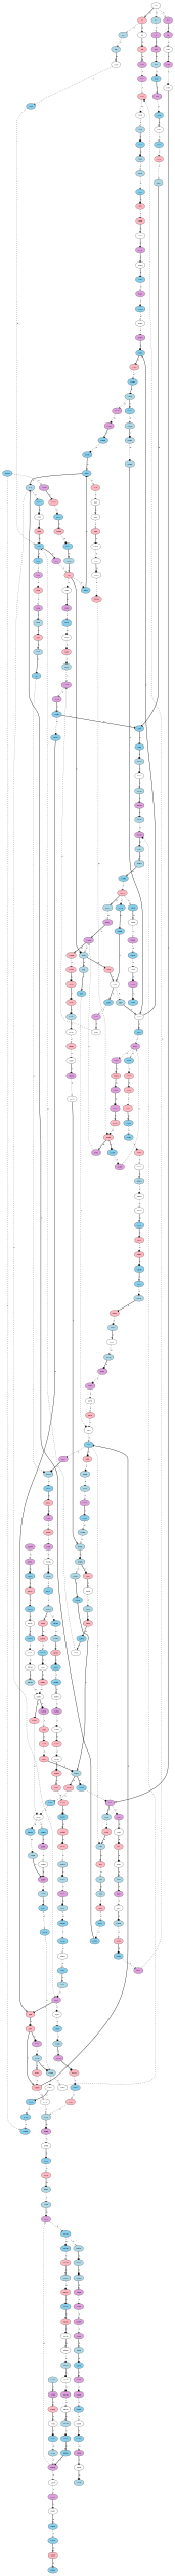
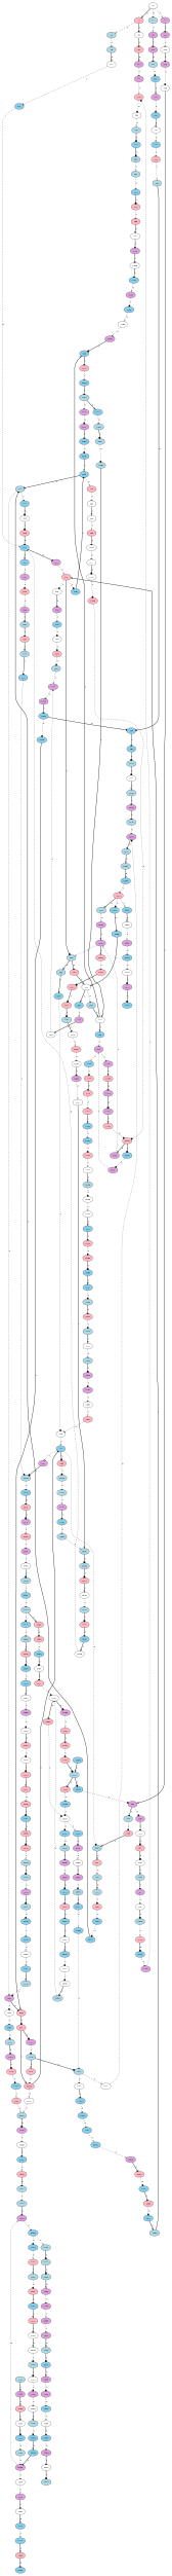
  strict digraph {
    fontname="Fira Sans"
    node [fillcolor=skyblue fontname="Fira Sans" style=filled]
    edge [arrowhead=tee fontname="Fira Sans" style=bold]
    S0 [fillcolor=white]
    S1 [fillcolor=lightpink]
    S2 [fillcolor=plum]
    S3 [fillcolor=lightblue]
    S4 [fillcolor=white]
    S5 [fillcolor=lightblue]
    S6 [fillcolor=plum]
    S7 [fillcolor=plum]
    S8 [fillcolor=lightpink]
    S9 [fillcolor=lightblue]
    S10 [fillcolor=white]
    S11 [fillcolor=plum]
    S12 [fillcolor=plum]
    S13 [fillcolor=white]
    S14 [fillcolor=plum]
    S15 [fillcolor=lightblue]
    S16 [fillcolor=plum]
    S17
    S18 [fillcolor=white]
    S19
    S20 [fillcolor=lightpink]
    S21
    S22 [fillcolor=plum]
    S23 [fillcolor=plum]
    S24 [fillcolor=white]
    S25 [fillcolor=plum]
    S26
    S27 [fillcolor=plum]
    S28 [fillcolor=lightblue]
    S29
    S30 [fillcolor=lightblue]
    S31 [fillcolor=lightpink]
    S32 [fillcolor=plum]
    S33 [fillcolor=white]
    S34 [fillcolor=lightpink]
    S35 [fillcolor=white]
    S36
    S37 [fillcolor=white]
    S38
    S39 [fillcolor=lightblue]
    S40 [fillcolor=lightpink]
    S41 [fillcolor=lightpink]
    S42 [fillcolor=lightblue]
    S43
    S44 [fillcolor=lightblue]
    S45 [fillcolor=plum]
    S46
    S47 [fillcolor=lightblue]
    S48 [fillcolor=lightpink]
    S49 [fillcolor=plum]
    S50 [fillcolor=white]
    S51 [fillcolor=lightpink]
    S52 [fillcolor=lightpink]
    S53 [fillcolor=lightblue]
    S54
    S55 [fillcolor=lightblue]
    S56 [fillcolor=lightpink]
    S57
    S58 [fillcolor=white]
    S59 [fillcolor=lightblue]
    S60 [fillcolor=lightblue]
    S61 [fillcolor=lightblue]
    S62 [fillcolor=lightblue]
    S63
    S64 [fillcolor=white]
    S65
    S66 [fillcolor=plum]
    S67 [fillcolor=white]
    S68 [fillcolor=white]
    S69 [fillcolor=lightblue]
    S70
    S71 [fillcolor=lightpink]
    S72 [fillcolor=plum]
    S73 [fillcolor=lightblue]
    S74
    S75 [fillcolor=lightpink]
    S76 [fillcolor=lightpink]
    S77 [fillcolor=white]
    S78 [fillcolor=lightpink]
    S79 [fillcolor=white]
    S80 [fillcolor=white]
    S81
    S82 [fillcolor=white]
    S83 [fillcolor=plum]
    S84 [fillcolor=lightblue]
    S85 [fillcolor=white]
    S86 [fillcolor=lightpink]
    S87
    S88 [fillcolor=lightpink]
    S89 [fillcolor=lightblue]
    S90 [fillcolor=lightpink]
    S91 [fillcolor=lightpink]
    S92
    S93 [fillcolor=lightpink]
    S94 [fillcolor=lightpink]
    S95 [fillcolor=plum]
    S96
    S97
    S98 [fillcolor=white]
    S99
    S100 [fillcolor=lightblue]
    S101
    S102 [fillcolor=lightblue]
    S103 [fillcolor=white]
    S104 [fillcolor=plum]
    S105 [fillcolor=plum]
    n107 [fillcolor=lightpink label=S906]
    S107 [fillcolor=lightblue]
    S108 [fillcolor=white]
    S109 [fillcolor=lightblue]
    S110 [fillcolor=lightblue]
    S111 [fillcolor=plum]
    S112 [fillcolor=lightpink]
    S113 [fillcolor=lightpink]
    S114
    S115 [fillcolor=white]
    S116 [fillcolor=plum]
    S117 [fillcolor=plum]
    S118 [fillcolor=lightblue]
    S119 [fillcolor=white]
    S120 [fillcolor=plum]
    S121 [fillcolor=white]
    S122 [fillcolor=lightblue]
    S123
    S124
    S125 [fillcolor=plum]
    S126
    S127
    S128 [fillcolor=lightblue]
    S129 [fillcolor=white]
    S130
    S131 [fillcolor=lightpink]
    S132 [fillcolor=lightblue]
    S173 [fillcolor=lightblue]
    S134 [fillcolor=lightpink]
    S135 [fillcolor=white]
    S136 [fillcolor=plum]
    S137 [fillcolor=lightpink]
    S138 [fillcolor=lightpink]
    S139 [fillcolor=lightpink]
    S140 [fillcolor=lightblue]
    S141 [fillcolor=plum]
    S142 [fillcolor=plum]
    S143
    S144
    S145 [fillcolor=white]
    S146 [fillcolor=white]
    S133 [fillcolor=lightblue]
    S147 [fillcolor=plum]
    S148
    S149 [fillcolor=lightpink]
    S150
    S151 [fillcolor=plum]
    S152 [fillcolor=lightpink]
    S153 [fillcolor=plum]
    S154 [fillcolor=plum]
    S155
    S156 [fillcolor=lightblue]
    S157 [fillcolor=plum]
    S158
    S159 [fillcolor=plum]
    S160 [fillcolor=lightpink]
    S161 [fillcolor=lightpink]
    S162 [fillcolor=lightpink]
    S163 [fillcolor=lightblue]
    S164 [fillcolor=lightpink]
    S165 [fillcolor=lightpink]
    S166 [fillcolor=plum]
    S167 [fillcolor=plum]
    S168 [fillcolor=lightblue]
    S169
    S170
    S171 [fillcolor=lightblue]
    S172 [fillcolor=white]
    S174
    S175 [fillcolor=plum]
    S176 [fillcolor=lightblue]
    S177 [fillcolor=plum]
    S178
    S179 [fillcolor=lightpink]
    S180
    S181 [fillcolor=lightblue]
    S182 [fillcolor=white]
    S183
    S184 [fillcolor=lightblue]
    S185
    S186 [fillcolor=plum]
    S187 [fillcolor=plum]
    S188 [fillcolor=plum]
    S189 [fillcolor=lightblue]
    S190 [fillcolor=white]
    S191
    S192
    S193 [fillcolor=lightblue]
    S194 [fillcolor=plum]
    S195
    S196
    S197 [fillcolor=lightblue]
    S198 [fillcolor=white]
    S199 [fillcolor=lightpink]
-   S200 [fillcolor=lightblue]
    S201 [fillcolor=lightpink]
    S202 [fillcolor=lightblue]
    S203 [fillcolor=lightpink]
    S204 [fillcolor=plum]
    S205 [fillcolor=lightpink]
    S206 [fillcolor=plum]
    S207
    S208 [fillcolor=lightpink]
    S209
    S210 [fillcolor=white]
    S211
    S212 [fillcolor=white]
    S213 [fillcolor=lightpink]
    S214
    S215 [fillcolor=lightblue]
    S216
    S217 [fillcolor=white]
    S218 [fillcolor=plum]
    S219 [fillcolor=lightpink]
    S220 [fillcolor=lightpink]
    S221 [fillcolor=lightblue]
    S222 [fillcolor=lightblue]
    S223 [fillcolor=lightblue]
    S224 [fillcolor=lightblue]
    S225
    S226 [fillcolor=white]
    S227 [fillcolor=plum]
    S228
    S229 [fillcolor=plum]
    S230
    S231 [fillcolor=lightblue]
    S232 [fillcolor=lightpink]
    S233 [fillcolor=lightpink]
    S234
    S235 [fillcolor=lightpink]
    S236
    S237 [fillcolor=lightpink]
    S238 [fillcolor=white]
    S239 [fillcolor=lightpink]
    S240 [fillcolor=plum]
    S241 [fillcolor=white]
    S242
    S243 [fillcolor=lightblue]
    S244 [fillcolor=lightblue]
    S245 [fillcolor=lightblue]
    S246
    S247
    S248 [fillcolor=lightblue]
    S249 [fillcolor=lightpink]
    S250 [fillcolor=white]
    S251
    S252
    S253
    S254 [fillcolor=lightpink]
    S255 [fillcolor=lightblue]
    S256 [fillcolor=white]
    S257 [fillcolor=white]
    S258 [fillcolor=white]
    S259 [fillcolor=lightpink]
    S260
    S261
    S262 [fillcolor=lightblue]
    S263 [fillcolor=white]
    S264
    S265 [fillcolor=lightblue]
    S266 [fillcolor=lightblue]
    S267 [fillcolor=lightpink]
    S268
    S269
    S270
    S271 [fillcolor=white]
    S272 [fillcolor=lightpink]
    S273 [fillcolor=plum]
    S274 [fillcolor=lightpink]
    S275 [fillcolor=lightpink]
    S276 [fillcolor=plum]
    S277 [fillcolor=white]
    S278 [fillcolor=plum]
    S279 [fillcolor=lightblue]
    S280
    S281 [fillcolor=lightpink]
    S282 [fillcolor=lightpink]
    S283
    S284
    S285
    S286 [fillcolor=plum]
    S287 [fillcolor=plum]
    S288 [fillcolor=white]
    S289 [fillcolor=plum]
    S290 [fillcolor=white]
    S291 [fillcolor=white]
    S292
    S293 [fillcolor=lightpink]
    S294 [fillcolor=plum]
    S295 [fillcolor=white]
    S296 [fillcolor=plum]
    S297 [fillcolor=plum]
    S298 [fillcolor=plum]
    S299 [fillcolor=plum]
    S300 [fillcolor=lightpink]
    S301
    S302 [fillcolor=white]
    S303 [fillcolor=plum]
    S304 [fillcolor=lightblue]
    S305
    S306 [fillcolor=white]
    S307 [fillcolor=lightpink]
    S308 [fillcolor=lightblue]
    S309 [fillcolor=white]
    S310 [fillcolor=lightblue]
    S311
    S312 [fillcolor=lightpink]
    S313 [fillcolor=lightpink]
    S314 [fillcolor=lightpink]
    S315 [fillcolor=lightpink]
    S316 [fillcolor=lightblue]
    S317
    S318
    S319
    S320 [fillcolor=white]
    S321 [fillcolor=lightpink]
    S322 [fillcolor=lightblue]
    S323 [fillcolor=white]
    S324 [fillcolor=plum]
    S325 [fillcolor=white]
    S326 [fillcolor=lightpink]
    S327 [fillcolor=white]
    S328 [fillcolor=plum]
    S329 [fillcolor=plum]
    S330
    S331 [fillcolor=lightpink]
    S332 [fillcolor=lightblue]
    S333 [fillcolor=white]
    S334
    S335 [fillcolor=white]
    S336 [fillcolor=lightpink]
    S337 [fillcolor=plum]
    S338 [fillcolor=lightblue]
    S339 [fillcolor=white]
    S340 [fillcolor=white]
    S341
    S342 [fillcolor=plum]
    S343
    S344
    S345 [fillcolor=lightblue]
    S346 [fillcolor=lightpink]
    S347 [fillcolor=white]
    S348
    S349 [fillcolor=plum]
    S350 [fillcolor=lightpink]
    S351 [fillcolor=lightpink]
    S352 [fillcolor=white]
    S353 [fillcolor=lightblue]
    S354 [fillcolor=lightblue]
    S355 [fillcolor=lightblue]
    S356 [fillcolor=plum]
    S357 [fillcolor=lightblue]
    S358
    S359
    S360 [fillcolor=white]
    S361
    S362 [fillcolor=lightblue]
    S0 -> S1 [arrowhead=onormal label=C]
    S0 -> S2 [arrowhead=onormal label=A style=dashed]
    S0 -> S3 [label=G style=dashed]
    S1 -> S4 [label=C]
    S1 -> S5 [arrowhead=onormal label=T style=dashed]
    S2 -> S6 [label=C]
    S3 -> S7 [arrowhead=onormal label=T style=dashed]
    S4 -> S8 [label=A]
    S5 -> S9 [label=A style=dashed]
    S6 -> S10 [label=C style=dashed]
    S7 -> S11 [label=C]
    S8 -> S12 [arrowhead=onormal label=G]
    S9 -> S13 [arrowhead=onormal label=G]
    S10 -> S14 [label=C]
    S11 -> S15 [label=G]
    S12 -> S16 [label=T style=dashed]
    S13 -> S17 [label=T style=dashed]
    S14 -> S18 [arrowhead=box label=C style=dashed]
    S15 -> S19 [arrowhead=box label=T style=dashed]
    S16 -> S20 [arrowhead=onormal label=A style=dashed]
    S17 -> S21 [arrowhead=onormal label=G style=dashed]
    S18 -> S22 [arrowhead=onormal label=T]
    S19 -> S23 [arrowhead=onormal label=T]
    S20 -> S24 [arrowhead=box label=G style=dashed]
    S21 -> S25 [label=G]
    S21 -> S26 [arrowhead=onormal label=A]
    S22 -> S27 [arrowhead=box label=C style=dashed]
    S22 -> S28 [label=T]
    S23 -> S29 [arrowhead=box label=C style=dashed]
    S24 -> S30 [arrowhead=onormal label=T style=dashed]
    S25 -> S31 [arrowhead=onormal label=T style=dashed]
    S26 -> S32 [arrowhead=onormal label=T style=dashed]
    S27 -> S33 [label=C]
    S28 -> S34 [arrowhead=box label=C style=dashed]
    S29 -> S35 [arrowhead=onormal label=T]
    S30 -> S36 [arrowhead=box label=C]
    S31 -> S37 [arrowhead=box label=T style=dashed]
    S31 -> S38 [arrowhead=box label=A style=dashed]
    S31 -> S39 [arrowhead=box label=C]
    S32 -> S40 [arrowhead=box label=T style=dashed]
    S33 -> S41 [arrowhead=box label=G]
    S34 -> S42 [arrowhead=onormal label=C]
    S35 -> S43 [arrowhead=onormal label=C style=dashed]
    S36 -> S44 [arrowhead=box label=G]
    S37 -> S45 [label=G]
    S38 -> S46 [label=C]
    S39 -> S47 [arrowhead=onormal label=C]
    S39 -> S48 [label=G]
    S40 -> S49 [arrowhead=onormal label=C style=dashed]
    S41 -> S50 [arrowhead=box label=G]
    S42 -> S51 [arrowhead=onormal label=G]
    S43 -> S52 [label=C style=dashed]
    S44 -> S53 [arrowhead=onormal label=T style=dashed]
    S45 -> S54 [label=T style=dashed]
    S46 -> S55 [label=T]
    S46 -> S56 [arrowhead=onormal label=C style=dashed]
    S47 -> S57 [arrowhead=onormal label=T]
    S48 -> S58 [arrowhead=onormal label=T]
    S49 -> S59 [label=T]
    S50 -> S60 [arrowhead=onormal label=T]
    S51 -> S61 [arrowhead=onormal label=G style=dashed]
    S52 -> S62 [arrowhead=onormal label=T style=dashed]
    S53 -> S63 [label=A style=dashed]
    S54 -> S64 [arrowhead=box label=C style=dashed]
    S55 -> S65 [label=A style=dashed]
    S55 -> S66 [label=C style=dashed]
    S56 -> S67 [label=T style=dashed]
    S57 -> S68 [arrowhead=box label=T style=dashed]
    S58 -> S69 [label=G style=dashed]
    S58 -> S70 [arrowhead=onormal label=C]
    S59 -> S71 [label=T]
    S60 -> S72 [label=T]
    S61 -> S73 [arrowhead=onormal label=G]
    S62 -> S74 [label=G]
    S63 -> S75 [arrowhead=box label=A]
    S64 -> S76 [arrowhead=box label=C style=dashed]
    S65 -> S77 [arrowhead=box label=G]
    S66 -> S78 [label=C]
    S66 -> S79 [arrowhead=box label=T style=dashed]
    S67 -> S80 [arrowhead=onormal label=C]
    S68 -> S81 [arrowhead=onormal label=C style=dashed]
    S69 -> S82 [arrowhead=onormal label=T]
    S70 -> S83 [arrowhead=onormal label=C style=dashed]
    S71 -> S84 [arrowhead=onormal label=C]
    S72 -> S85 [label=C style=dashed]
    S73 -> S86 [arrowhead=box label=T style=dashed]
    S74 -> S87 [label=A]
    S75 -> S88 [label=A style=dashed]
    S76 -> S89 [arrowhead=box label=T style=dashed]
    S77 -> S90 [arrowhead=box label=T]
    S78 -> S91 [arrowhead=box label=T]
    S79 -> S92 [label=T style=dashed]
    S80 -> S93 [arrowhead=onormal label=T style=dashed]
    S81 -> S42 [arrowhead=box label=C style=dashed]
    S81 -> S94 [arrowhead=box label=A]
    S81 -> S95 [label=T style=dashed]
    S82 -> S96 [arrowhead=onormal label=A]
    S82 -> S97 [arrowhead=onormal label=C]
    S83 -> S98 [arrowhead=onormal label=T]
    S84 -> S99 [label=T]
    S85 -> S100 [arrowhead=box label=C]
    S86 -> S101 [label=A style=dashed]
    S87 -> S102 [arrowhead=box label=T]
    S88 -> S103 [arrowhead=onormal label=A]
    S89 -> S104 [arrowhead=onormal label=A style=dashed]
    S90 -> S21 [label=G]
    S91 -> S105 [arrowhead=box label=C]
    S91 -> n107 [arrowhead=onormal label=T]
    S92 -> S107 [arrowhead=box label=A style=dashed]
    S93 -> S108 [label=T]
    S94 -> S109 [arrowhead=box label=T style=dashed]
    S95 -> S110 [arrowhead=box label=A]
    S96 -> S111 [label=T style=dashed]
    S97 -> S112 [label=A]
    S98 -> S104 [label=A style=dashed]
    S99 -> S110 [arrowhead=box label=A style=dashed]
    S100 -> S113 [arrowhead=onormal label=A style=dashed]
    S101 -> S114 [arrowhead=box label=C style=dashed]
    S102 -> S115 [arrowhead=box label=C]
    S103 -> S116 [label=C]
    S104 -> S117 [label=C style=dashed]
    S105 -> S118 [arrowhead=box label=C style=dashed]
    n107 -> S81 [label=C]
    n107 -> S119 [arrowhead=onormal label=G style=dashed]
    S107 -> S120 [label=C]
    S108 -> S121 [label=G style=dashed]
    S109 -> S122 [label=C style=dashed]
    S110 -> S123 [label=A style=dashed]
    S111 -> S124 [arrowhead=onormal label=A style=dashed]
    S111 -> S125 [label=T style=dashed]
    S112 -> S126 [label=C style=dashed]
    S113 -> S127 [arrowhead=box label=G]
    S114 -> S55 [label=T]
    S115 -> S128 [arrowhead=onormal label=C]
    S116 -> S129 [label=C]
    S117 -> S130 [label=T]
    S118 -> S131 [arrowhead=onormal label=T]
    S118 -> S132 [arrowhead=box label=A]
    S119 -> S173 [arrowhead=onormal label=C style=dashed]
    S120 -> S134 [arrowhead=box label=T]
    S121 -> S135 [arrowhead=box label=G]
    S122 -> S136 [arrowhead=onormal label=A style=dashed]
    S123 -> S137 [label=G]
    S124 -> S138 [arrowhead=box label=T style=dashed]
    S125 -> S139 [arrowhead=onormal label=T]
    S126 -> S140 [label=T]
    S127 -> S141 [label=T style=dashed]
    S128 -> S142 [label=A]
    S129 -> S143 [label=C]
    S130 -> S74 [label=G]
    S130 -> S144 [arrowhead=box label=C style=dashed]
    S131 -> n107 [label=T style=dashed]
    S132 -> S145 [label=C style=dashed]
    S132 -> S146 [arrowhead=onormal label=A style=dashed]
    S173 -> S186 [arrowhead=box label=G]
    S134 -> S148 [arrowhead=box label=T style=dashed]
    S135 -> S149 [arrowhead=box label=T style=dashed]
    S136 -> S150 [label=T]
    S137 -> S151 [arrowhead=box label=G]
    S138 -> S152 [label=T]
    S139 -> S153 [label=G]
    S140 -> S154 [label=G style=dashed]
    S140 -> S155 [arrowhead=onormal label=C]
    S141 -> S20 [arrowhead=box label=A style=dashed]
    S142 -> S156 [label=A]
    S143 -> S157 [arrowhead=onormal label=G style=dashed]
    S144 -> S78 [arrowhead=onormal label=C]
    S145 -> S158 [label=C]
    S146 -> S159 [arrowhead=box label=G style=dashed]
    S133 -> S147 [arrowhead=onormal label=A]
    S147 -> S160 [arrowhead=onormal label=A]
    S148 -> S161 [arrowhead=onormal label=A style=dashed]
    S149 -> S162 [arrowhead=box label=G style=dashed]
    S150 -> S163 [label=G style=dashed]
    S151 -> S164 [label=T style=dashed]
    S152 -> S165 [label=T style=dashed]
    S153 -> S166 [arrowhead=box label=G]
    S154 -> S167 [arrowhead=box label=G style=dashed]
    S155 -> S168 [label=G style=dashed]
    S156 -> S159 [label=G style=dashed]
    S157 -> S169 [arrowhead=box label=T style=dashed]
    S158 -> S170 [label=G style=dashed]
    S159 -> S171 [label=G]
    S160 -> S172 [arrowhead=onormal label=C]
    S161 -> S173 [arrowhead=onormal label=C style=dashed]
    S162 -> S174 [arrowhead=box label=T]
    S162 -> S175 [arrowhead=onormal label=G]
    S163 -> S176 [arrowhead=onormal label=T style=dashed]
    S164 -> S177 [label=T style=dashed]
    S165 -> S178 [arrowhead=onormal label=A]
    S166 -> S179 [arrowhead=onormal label=T]
    S167 -> S180 [label=T]
    S168 -> S181 [arrowhead=box label=T]
    S169 -> S182 [arrowhead=onormal label=G style=dashed]
    S170 -> S183 [label=T style=dashed]
    S171 -> S184 [arrowhead=onormal label=G]
    S172 -> S185 [arrowhead=box label=A]
    S174 -> S187 [arrowhead=box label=A style=dashed]
    S175 -> S188 [arrowhead=onormal label=T style=dashed]
    S176 -> S189 [arrowhead=box label=A]
    S177 -> S190 [label=T style=dashed]
    S178 -> S191 [label=T style=dashed]
    S179 -> S162 [arrowhead=box label=G style=dashed]
    S180 -> S192 [arrowhead=box label=A style=dashed]
    S181 -> S193 [arrowhead=box label=G style=dashed]
    S182 -> S194 [label=T style=dashed]
-   S195 -> S183 [arrowhead=onormal label=T style=dashed]
+   S183 -> S195 [arrowhead=onormal label=T style=dashed]
    S184 -> S196 [arrowhead=onormal label=G]
    S185 -> S197 [label=G style=dashed]
    S186 -> S198 [label=A style=dashed]
    S187 -> S111 [arrowhead=onormal label=T style=dashed]
    S188 -> S39 [arrowhead=onormal label=C style=dashed]
    S188 -> S199 [arrowhead=onormal label=G]
-   S189 -> S200 [arrowhead=onormal label=C style=dashed]
    S189 -> S201 [arrowhead=box label=T]
    S190 -> S202 [arrowhead=box label=C]
    S191 -> S203 [arrowhead=box label=T style=dashed]
    S192 -> S46 [arrowhead=onormal label=C]
    S193 -> S82 [arrowhead=onormal label=T]
    S194 -> S97 [arrowhead=box label=C]
    S195 -> S204 [arrowhead=onormal label=A style=dashed]
    S196 -> S205 [label=T style=dashed]
    S197 -> S206 [label=T style=dashed]
    S198 -> S207 [label=C]
    S199 -> S208 [label=A style=dashed]
-   S200 -> S209 [label=C]
    S201 -> S210 [arrowhead=onormal label=C]
    S202 -> S211 [arrowhead=onormal label=T style=dashed]
    S203 -> S212 [arrowhead=onormal label=T style=dashed]
    S204 -> S213 [label=A]
    S205 -> S214 [arrowhead=onormal label=A style=dashed]
    S205 -> S215 [arrowhead=onormal label=G]
    S205 -> S216 [arrowhead=box label=C style=dashed]
    S206 -> S217 [label=A style=dashed]
    S206 -> S218 [arrowhead=onormal label=G style=dashed]
    S207 -> S219 [arrowhead=onormal label=A style=dashed]
    S208 -> S220 [arrowhead=box label=C]
    S209 -> S221 [arrowhead=onormal label=C]
    S210 -> S222 [label=T style=dashed]
    S211 -> S223 [label=C style=dashed]
    S212 -> S224 [arrowhead=onormal label=C]
    S213 -> S225 [arrowhead=box label=G style=dashed]
    S214 -> S226 [arrowhead=onormal label=G]
    S215 -> S227 [arrowhead=onormal label=G style=dashed]
    S216 -> S228 [label=G]
    S217 -> S229 [arrowhead=onormal label=A style=dashed]
    S218 -> S230 [label=C style=dashed]
    S219 -> S231 [label=G]
    S220 -> S232 [arrowhead=box label=A]
    S221 -> S233 [label=G]
    S221 -> S234 [arrowhead=box label=C]
    S222 -> S235 [arrowhead=box label=A]
    S223 -> S236 [arrowhead=box label=C style=dashed]
    S223 -> S237 [arrowhead=onormal label=A]
    S224 -> S238 [arrowhead=box label=C style=dashed]
    S225 -> S239 [label=T]
    S226 -> S240 [arrowhead=onormal label=T style=dashed]
    S227 -> S188 [arrowhead=onormal label=T]
    S228 -> S58 [arrowhead=onormal label=T]
    S229 -> S241 [label=A]
    S230 -> S242 [arrowhead=box label=A style=dashed]
    S230 -> S243 [arrowhead=onormal label=T style=dashed]
    S231 -> S244 [label=T style=dashed]
    S232 -> S245 [arrowhead=box label=C]
    S233 -> S246 [label=C style=dashed]
    S234 -> S22 [arrowhead=box label=T style=dashed]
    S235 -> S247 [label=G]
    S236 -> S248 [label=C style=dashed]
    S237 -> S249 [label=C]
    S238 -> S250 [arrowhead=onormal label=T style=dashed]
    S239 -> S251 [arrowhead=box label=G style=dashed]
    S240 -> S252 [label=G style=dashed]
    S241 -> S253 [arrowhead=onormal label=G]
    S242 -> S254 [arrowhead=onormal label=C style=dashed]
    S243 -> S255 [arrowhead=box label=C]
    S244 -> S218 [label=G]
    S245 -> S256 [label=T]
    S246 -> S257 [arrowhead=box label=A style=dashed]
    S247 -> S258 [arrowhead=onormal label=T]
    S248 -> S259 [arrowhead=onormal label=C]
    S249 -> S260 [arrowhead=onormal label=C style=dashed]
    S250 -> S261 [arrowhead=onormal label=G]
    S251 -> S262 [arrowhead=onormal label=G]
    S252 -> S263 [label=C style=dashed]
    S253 -> S264 [arrowhead=onormal label=A style=dashed]
    S254 -> S265 [arrowhead=onormal label=C]
    S255 -> S266 [arrowhead=box label=C]
    S256 -> S267 [arrowhead=onormal label=C style=dashed]
    S257 -> S268 [arrowhead=onormal label=C style=dashed]
    S257 -> S269 [arrowhead=box label=G style=dashed]
    S258 -> S21 [label=G style=dashed]
    S259 -> S270 [arrowhead=box label=C]
    S260 -> S271 [arrowhead=box label=C]
    S261 -> S272 [label=T]
    S262 -> S31 [arrowhead=onormal label=T]
    S263 -> S273 [arrowhead=box label=C]
    S264 -> S274 [arrowhead=onormal label=G]
    S265 -> S275 [arrowhead=box label=G style=dashed]
    S266 -> S276 [arrowhead=onormal label=G]
    S267 -> S277 [label=A style=dashed]
    S268 -> S278 [label=A]
    S269 -> S279 [arrowhead=box label=G style=dashed]
    S270 -> S280 [arrowhead=onormal label=T style=dashed]
    S271 -> S281 [label=C]
    S272 -> S282 [arrowhead=box label=C style=dashed]
    S273 -> S283 [arrowhead=box label=A]
    S274 -> S284 [label=G]
    S275 -> S285 [label=A]
    S276 -> S286 [label=A style=dashed]
    S277 -> S287 [label=T]
    S278 -> S288 [arrowhead=onormal label=C style=dashed]
-   S279 -> S296 [label=T]
+   S279 -> S289 [label=T]
    S280 -> S290 [arrowhead=onormal label=A]
    S281 -> S291 [arrowhead=box label=G style=dashed]
    S282 -> S292 [arrowhead=box label=T]
    S285 -> S293 [arrowhead=onormal label=A]
    S286 -> S294 [arrowhead=onormal label=C style=dashed]
    S287 -> S295 [arrowhead=onormal label=G style=dashed]
    S288 -> S296 [label=C]
    S289 -> S297 [arrowhead=onormal label=C style=dashed]
    S290 -> S298 [label=C style=dashed]
    S291 -> S299 [arrowhead=box label=T]
    S291 -> S300 [label=C]
    S292 -> S301 [arrowhead=onormal label=A]
    S293 -> S302 [label=C]
    S294 -> S303 [label=C style=dashed]
    S295 -> S176 [arrowhead=onormal label=T]
    S296 -> S304 [arrowhead=box label=T style=dashed]
    S297 -> S305 [arrowhead=box label=G]
    S298 -> S306 [arrowhead=box label=A style=dashed]
    S299 -> S307 [arrowhead=onormal label=A style=dashed]
    S300 -> S257 [arrowhead=box label=A style=dashed]
    S301 -> S308 [arrowhead=box label=A style=dashed]
    S302 -> S309 [arrowhead=onormal label=G]
    S303 -> S310 [arrowhead=onormal label=G]
    S304 -> S311 [label=C]
    S305 -> S312 [label=C]
    S306 -> S313 [label=G]
    S307 -> S314 [label=C]
    S308 -> S315 [label=C]
    S309 -> S316 [arrowhead=box label=C style=dashed]
    S310 -> S317 [arrowhead=box label=C]
    S311 -> S318 [arrowhead=onormal label=C style=dashed]
    S312 -> S319 [label=G]
    S313 -> S320 [arrowhead=box label=A style=dashed]
    S314 -> S321 [arrowhead=box label=C style=dashed]
    S315 -> S322 [arrowhead=box label=C style=dashed]
    S316 -> S323 [arrowhead=box label=A]
    S317 -> S324 [arrowhead=onormal label=A]
    S318 -> S132 [label=A style=dashed]
    S319 -> S325 [label=A]
    S320 -> S326 [arrowhead=box label=T]
    S321 -> S221 [arrowhead=box label=C]
    S322 -> S327 [arrowhead=onormal label=A]
    S323 -> S328 [arrowhead=box label=A style=dashed]
    S324 -> S329 [arrowhead=box label=A style=dashed]
    S325 -> S330 [arrowhead=onormal label=C]
    S326 -> S331 [arrowhead=onormal label=C]
    S327 -> S332 [label=G style=dashed]
    S328 -> S333 [label=A style=dashed]
    S329 -> S334 [label=C style=dashed]
    S330 -> S335 [arrowhead=box label=C style=dashed]
    S331 -> S336 [label=G style=dashed]
    S332 -> S337 [arrowhead=box label=T]
    S333 -> S338 [arrowhead=onormal label=C]
    S334 -> S339 [arrowhead=onormal label=C style=dashed]
    S335 -> S340 [arrowhead=box label=C style=dashed]
    S336 -> S341 [arrowhead=box label=T]
    S337 -> S342 [arrowhead=box label=C style=dashed]
    S338 -> S343 [arrowhead=box label=A style=dashed]
    S339 -> S344 [label=T]
    S340 -> S345 [label=C]
    S341 -> S346 [arrowhead=onormal label=G]
    S342 -> S347 [label=C style=dashed]
    S343 -> S348 [arrowhead=onormal label=G]
    S344 -> S349 [label=G style=dashed]
    S345 -> S291 [label=G style=dashed]
    S346 -> S350 [arrowhead=box label=A]
    S347 -> S351 [arrowhead=onormal label=T style=dashed]
    S348 -> S206 [label=T]
    S349 -> S352 [label=T]
    S350 -> S353 [arrowhead=onormal label=C style=dashed]
    S351 -> S68 [label=T style=dashed]
    S352 -> S354 [arrowhead=box label=A]
    S353 -> S355 [arrowhead=box label=C]
    S355 -> S356 [label=A style=dashed]
    S356 -> S357 [arrowhead=box label=C]
    S357 -> S358 [arrowhead=box label=G style=dashed]
    S358 -> S359 [label=T style=dashed]
    S359 -> S360 [arrowhead=onormal label=A style=dashed]
    S360 -> S361 [arrowhead=onormal label=C style=dashed]
    S361 -> S362 [arrowhead=onormal label=T]
    S362 -> S66 [arrowhead=box label=C style=dashed]
  }
